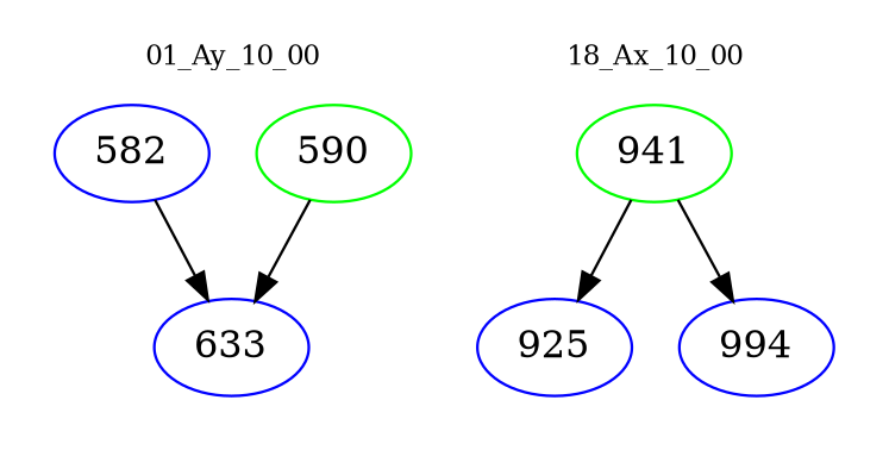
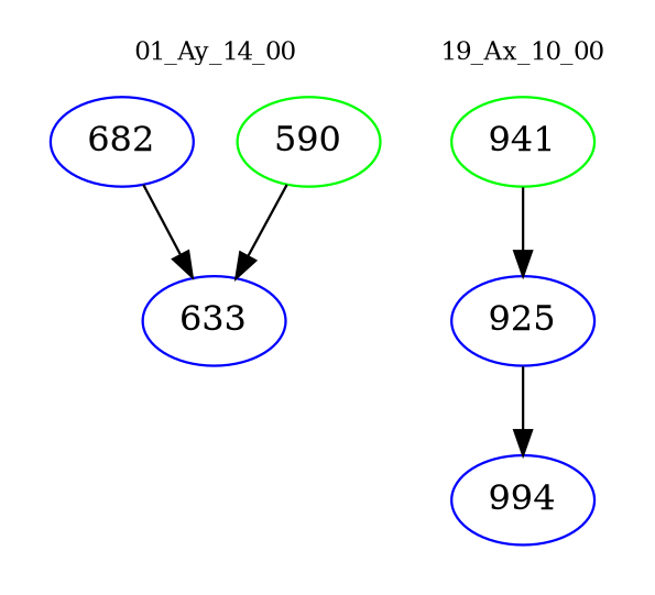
  digraph {
    node [color=blue]
    edge [color=black]
    n1 [color=green label=590]
-   n2 [label=582]
+   n2 [label=682]
    n3 [label=633]
    n4 [color=green label=941]
    n5 [label=925]
    n6 [label=994]
    subgraph cluster_1 {
      color=white
      fontsize=10
-     label="01_Ay_10_00"
+     label="01_Ay_14_00"
      n1
      n2
      n3
    }
    subgraph cluster_2 {
      color=white
      fontsize=10
-     label="18_Ax_10_00"
+     label="19_Ax_10_00"
      n4
      n5
      n6
    }
    n1 -> n3
    n2 -> n3
    n4 -> n5
-   n4 -> n6
+   n5 -> n6
  }
